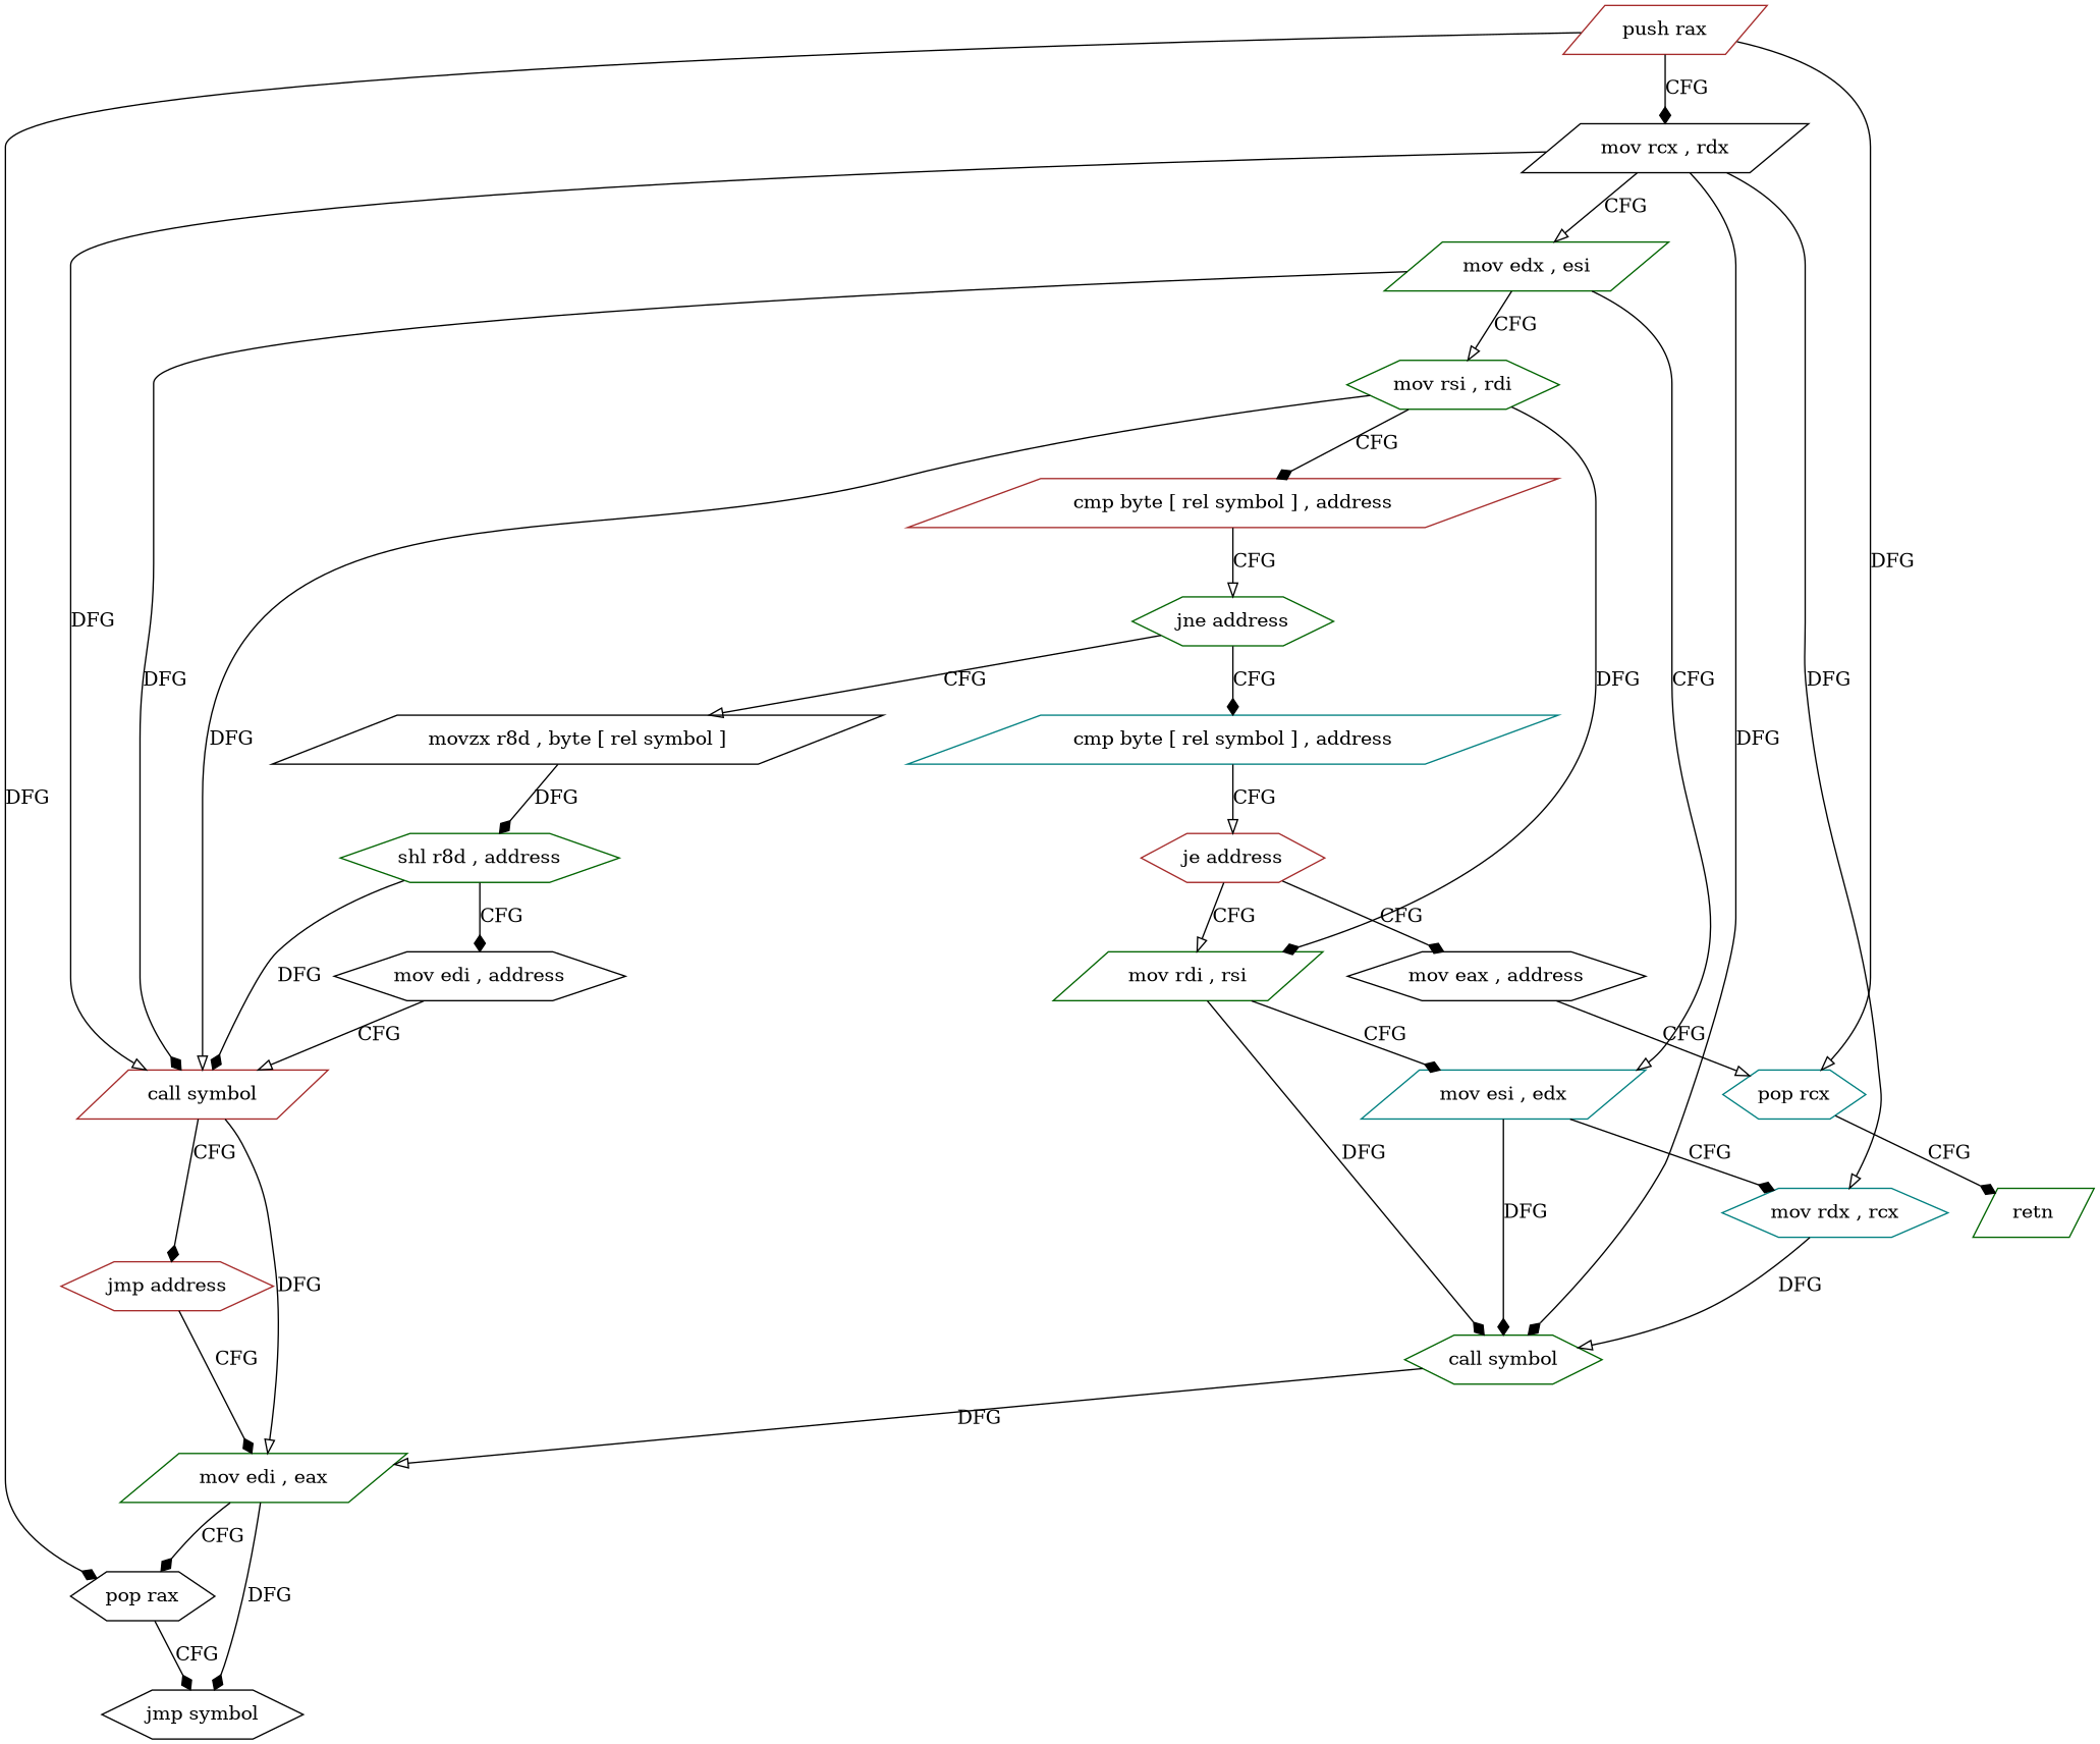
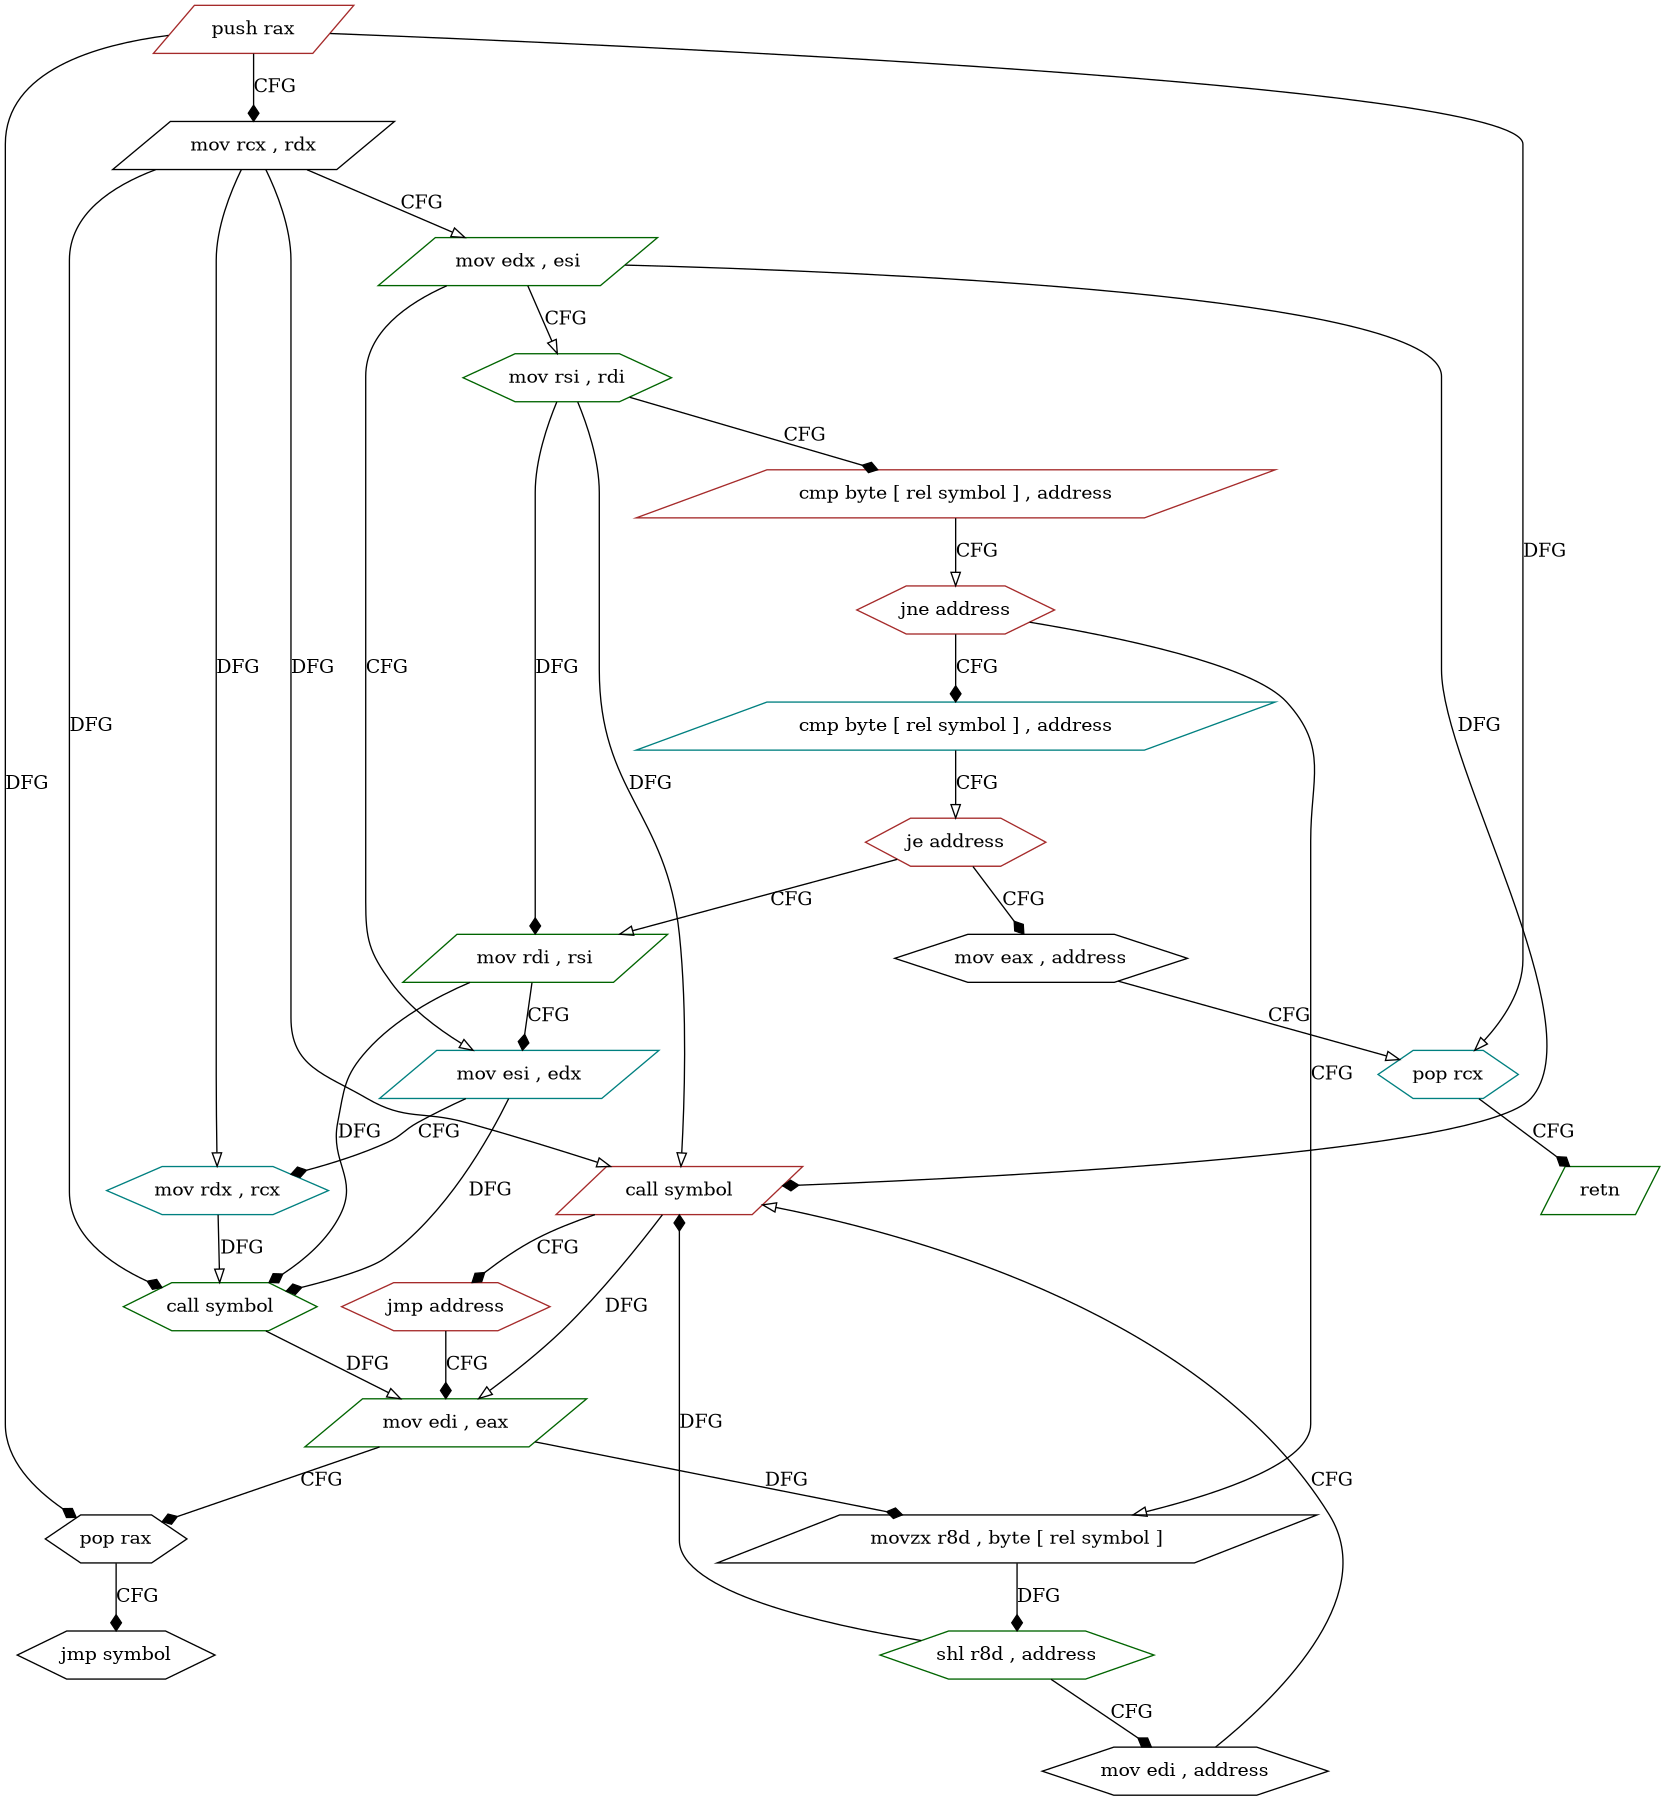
  digraph {
    node [color=darkgreen shape=hexagon]
    edge [arrowhead=diamond]
    n1 [color=brown label="push rax" shape=parallelogram]
    n2 [color=black label="mov rcx , rdx" shape=parallelogram]
    n3 [color=black label="pop rax"]
    n4 [color=teal label="pop rcx"]
    n5 [label="mov edx , esi" shape=parallelogram]
    n6 [color=brown label="call symbol" shape=parallelogram]
    n7 [color=teal label="mov rdx , rcx"]
    n8 [label="call symbol"]
    n9 [color=black label="jmp symbol"]
    n10 [label=retn shape=parallelogram]
    n11 [label="mov rsi , rdi"]
    n12 [color=teal label="mov esi , edx" shape=parallelogram]
    n13 [color=brown label="jmp address"]
    n14 [label="mov edi , eax" shape=parallelogram]
    n15 [color=brown label="cmp byte [ rel symbol ] , address" shape=parallelogram]
    n16 [label="mov rdi , rsi" shape=parallelogram]
-   n17 [label="jne address"]
+   n17 [color=brown label="jne address"]
    n18 [color=black label="movzx r8d , byte [ rel symbol ]" shape=parallelogram]
    n19 [color=teal label="cmp byte [ rel symbol ] , address" shape=parallelogram]
    n20 [label="shl r8d , address"]
    n21 [color=brown label="je address"]
    n22 [color=black label="mov edi , address"]
    n23 [color=black label="mov eax , address"]
    n1 -> n2 [label=CFG]
    n1 -> n3 [label=DFG]
    n1 -> n4 [arrowhead=onormal label=DFG]
    n2 -> n5 [arrowhead=onormal label=CFG]
    n2 -> n6 [arrowhead=onormal label=DFG]
    n2 -> n7 [arrowhead=onormal label=DFG]
    n2 -> n8 [label=DFG]
    n3 -> n9 [label=CFG]
    n4 -> n10 [label=CFG]
    n5 -> n6 [label=DFG]
    n5 -> n11 [arrowhead=onormal label=CFG]
    n5 -> n12 [arrowhead=onormal label=CFG]
    n6 -> n13 [label=CFG]
    n6 -> n14 [arrowhead=onormal label=DFG]
    n7 -> n8 [arrowhead=onormal label=DFG]
    n8 -> n14 [arrowhead=onormal label=DFG]
    n11 -> n6 [arrowhead=onormal label=DFG]
    n11 -> n15 [label=CFG]
    n11 -> n16 [label=DFG]
    n12 -> n7 [label=CFG]
    n12 -> n8 [label=DFG]
    n13 -> n14 [label=CFG]
    n14 -> n3 [label=CFG]
-   n14 -> n9 [label=DFG]
+   n14 -> n18 [label=DFG]
    n15 -> n17 [arrowhead=onormal label=CFG]
    n16 -> n8 [label=DFG]
    n16 -> n12 [label=CFG]
    n17 -> n18 [arrowhead=onormal label=CFG]
    n17 -> n19 [label=CFG]
    n18 -> n20 [label=DFG]
    n19 -> n21 [arrowhead=onormal label=CFG]
    n20 -> n6 [label=DFG]
    n20 -> n22 [label=CFG]
    n21 -> n16 [arrowhead=onormal label=CFG]
    n21 -> n23 [label=CFG]
    n22 -> n6 [arrowhead=onormal label=CFG]
    n23 -> n4 [arrowhead=onormal label=CFG]
  }
